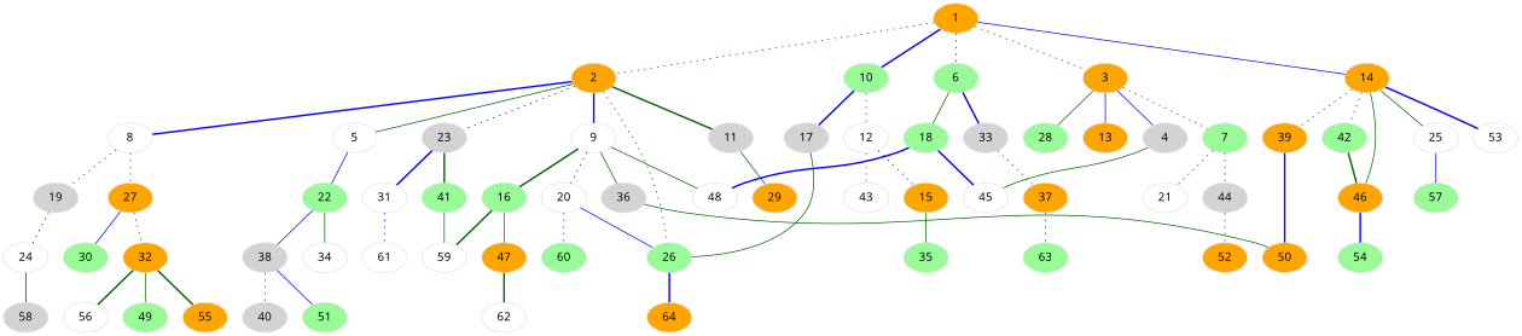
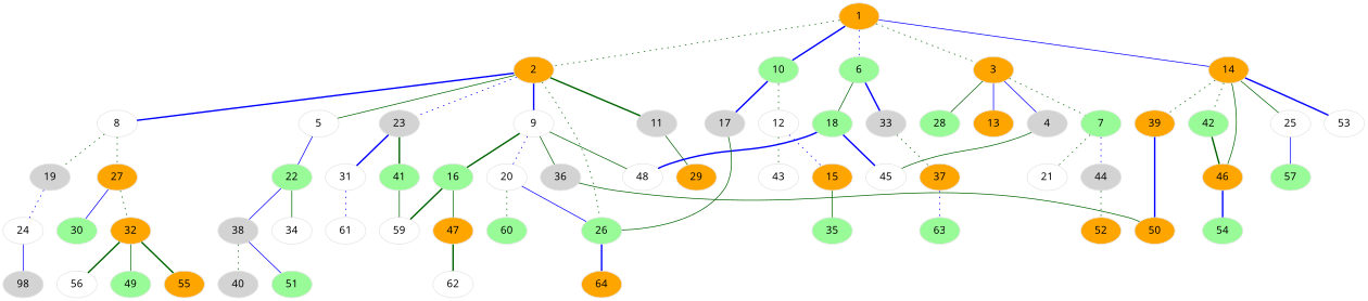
  graph {
    fontname="Noto Sans"
    node [color=gray90 fillcolor=palegreen fontname="Noto Sans" style=filled]
    edge [color=darkgreen fontname="Noto Sans" style=solid]
    1 [fillcolor=orange]
    2 [fillcolor=orange]
    3 [fillcolor=orange]
    6
    10
    14 [fillcolor=orange]
    5 [fillcolor=white]
    8 [fillcolor=white]
    9 [fillcolor=white]
    11 [fillcolor=lightgrey]
    23 [fillcolor=lightgrey]
    26
    4 [fillcolor=lightgrey]
    7
    13 [fillcolor=orange]
    28
    18
    33 [fillcolor=lightgrey]
    12 [fillcolor=white]
    17 [fillcolor=lightgrey]
    25 [fillcolor=white]
    39 [fillcolor=orange]
    42
    46 [fillcolor=orange]
    53 [fillcolor=white]
    22
    19 [fillcolor=lightgrey]
    27 [fillcolor=orange]
    16
    20 [fillcolor=white]
    36 [fillcolor=lightgrey]
    48 [fillcolor=white]
    29 [fillcolor=orange]
    31 [fillcolor=white]
    41
    64 [fillcolor=orange]
    45 [fillcolor=white]
    21 [fillcolor=white]
    44 [fillcolor=lightgrey]
    34 [fillcolor=white]
    38 [fillcolor=lightgrey]
    37 [fillcolor=orange]
    52 [fillcolor=orange]
    24 [fillcolor=white]
    30
    32 [fillcolor=orange]
    47 [fillcolor=orange]
    59 [fillcolor=white]
    60
    50 [fillcolor=orange]
    15 [fillcolor=orange]
    43 [fillcolor=white]
    35
    57
    54
    62 [fillcolor=white]
-   58 [fillcolor=lightgrey]
+   58 [fillcolor=lightgrey label=98]
    40 [fillcolor=lightgrey]
    51
    61 [fillcolor=white]
    49
    55 [fillcolor=orange]
    56 [fillcolor=white]
    63
    1 -- 2 [style=dotted]
    1 -- 3 [style=dotted]
    1 -- 6 [color=blue style=dotted]
    1 -- 10 [color=blue style=bold]
    1 -- 14 [color=blue]
    2 -- 5
    2 -- 8 [color=blue style=bold]
    2 -- 9 [color=blue style=bold]
    2 -- 11 [style=bold]
    2 -- 23 [color=blue style=dotted]
    2 -- 26 [style=dotted]
    3 -- 4 [color=blue]
    3 -- 7 [style=dotted]
    3 -- 13 [color=blue]
    3 -- 28
    6 -- 18
    6 -- 33 [color=blue style=bold]
    10 -- 12 [style=dotted]
    10 -- 17 [color=blue style=bold]
    14 -- 25
    14 -- 39 [style=dotted]
    14 -- 42 [style=dotted]
    14 -- 46
    14 -- 53 [color=blue style=bold]
    5 -- 22 [color=blue]
    8 -- 19 [style=dotted]
    8 -- 27 [style=dotted]
    9 -- 16 [style=bold]
    9 -- 20 [color=blue style=dotted]
    9 -- 36
    9 -- 48
    11 -- 29
    23 -- 31 [color=blue style=bold]
    23 -- 41 [style=bold]
    26 -- 64 [color=blue style=bold]
    4 -- 45
    7 -- 21 [style=dotted]
    7 -- 44 [color=blue style=dotted]
    18 -- 48 [color=blue style=bold]
    18 -- 45 [color=blue style=bold]
    33 -- 37 [style=dotted]
    12 -- 15 [color=blue style=dotted]
    12 -- 43 [style=dotted]
    17 -- 26
    25 -- 57 [color=blue]
    39 -- 50 [color=blue style=bold]
    42 -- 46 [style=bold]
    46 -- 54 [color=blue style=bold]
    22 -- 34
    22 -- 38 [color=blue]
    19 -- 24 [color=blue style=dotted]
    27 -- 30 [color=blue]
    27 -- 32 [style=dotted]
    16 -- 47
    16 -- 59 [style=bold]
    20 -- 26 [color=blue]
-   20 -- 60 [color=blue style=dotted]
+   20 -- 60 [style=dotted]
    36 -- 50
    31 -- 61 [color=blue style=dotted]
    41 -- 59
    44 -- 52 [style=dotted]
    38 -- 40 [style=dotted]
    38 -- 51 [color=blue]
    37 -- 63 [color=blue style=dotted]
    24 -- 58 [color=blue]
    32 -- 49
    32 -- 55 [style=bold]
    32 -- 56 [style=bold]
    47 -- 62 [style=bold]
    15 -- 35
  }
